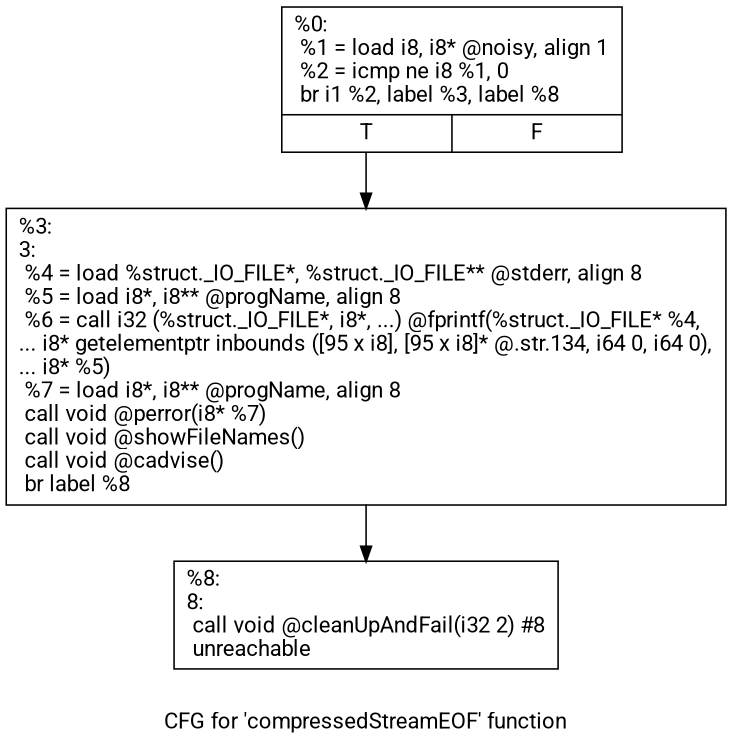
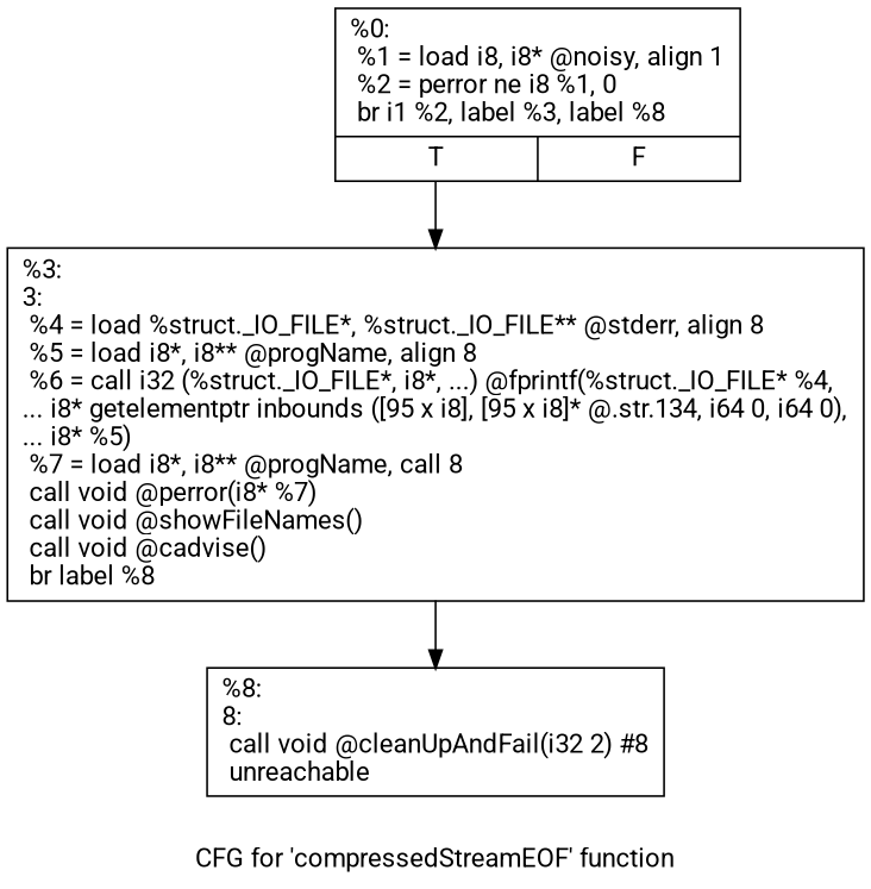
  digraph {
    fontname=Roboto
    label="CFG for 'compressedStreamEOF' function"
    node [fontname=Roboto shape=record]
    edge [fontname=Roboto]
-   n1 [label="{%0:\l  %1 = load i8, i8* @noisy, align 1\l  %2 = icmp ne i8 %1, 0\l  br i1 %2, label %3, label %8\l|{<s0>T|<s1>F}}"]
-   n2 [label="{%3:\l3:                                                \l  %4 = load %struct._IO_FILE*, %struct._IO_FILE** @stderr, align 8\l  %5 = load i8*, i8** @progName, align 8\l  %6 = call i32 (%struct._IO_FILE*, i8*, ...) @fprintf(%struct._IO_FILE* %4,\l... i8* getelementptr inbounds ([95 x i8], [95 x i8]* @.str.134, i64 0, i64 0),\l... i8* %5)\l  %7 = load i8*, i8** @progName, align 8\l  call void @perror(i8* %7)\l  call void @showFileNames()\l  call void @cadvise()\l  br label %8\l}"]
+   n1 [label="{%0:\l  %1 = load i8, i8* @noisy, align 1\l  %2 = perror ne i8 %1, 0\l  br i1 %2, label %3, label %8\l|{<s0>T|<s1>F}}"]
+   n2 [label="{%3:\l3:                                                \l  %4 = load %struct._IO_FILE*, %struct._IO_FILE** @stderr, align 8\l  %5 = load i8*, i8** @progName, align 8\l  %6 = call i32 (%struct._IO_FILE*, i8*, ...) @fprintf(%struct._IO_FILE* %4,\l... i8* getelementptr inbounds ([95 x i8], [95 x i8]* @.str.134, i64 0, i64 0),\l... i8* %5)\l  %7 = load i8*, i8** @progName, call 8\l  call void @perror(i8* %7)\l  call void @showFileNames()\l  call void @cadvise()\l  br label %8\l}"]
    n3 [label="{%8:\l8:                                                \l  call void @cleanUpAndFail(i32 2) #8\l  unreachable\l}"]
    n1 -> n2 [tailport=s0]
    n2 -> n3
  }
